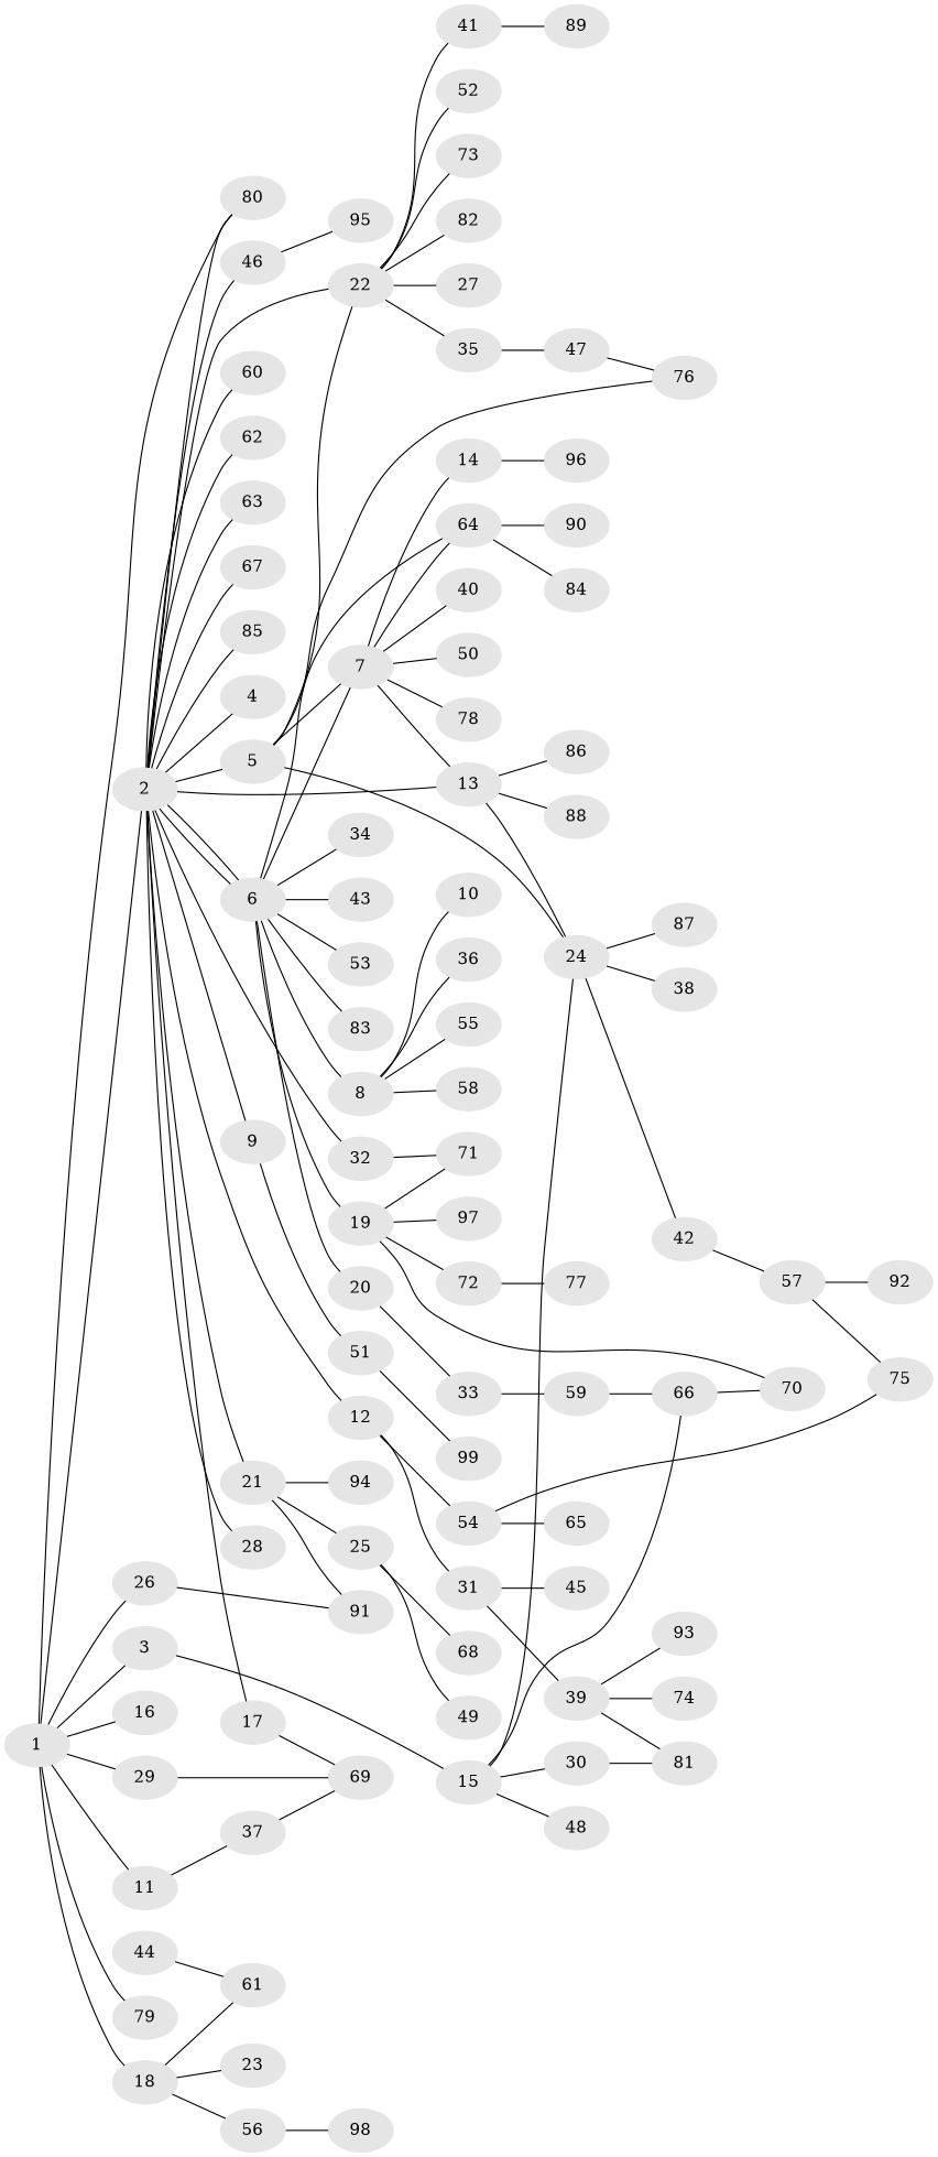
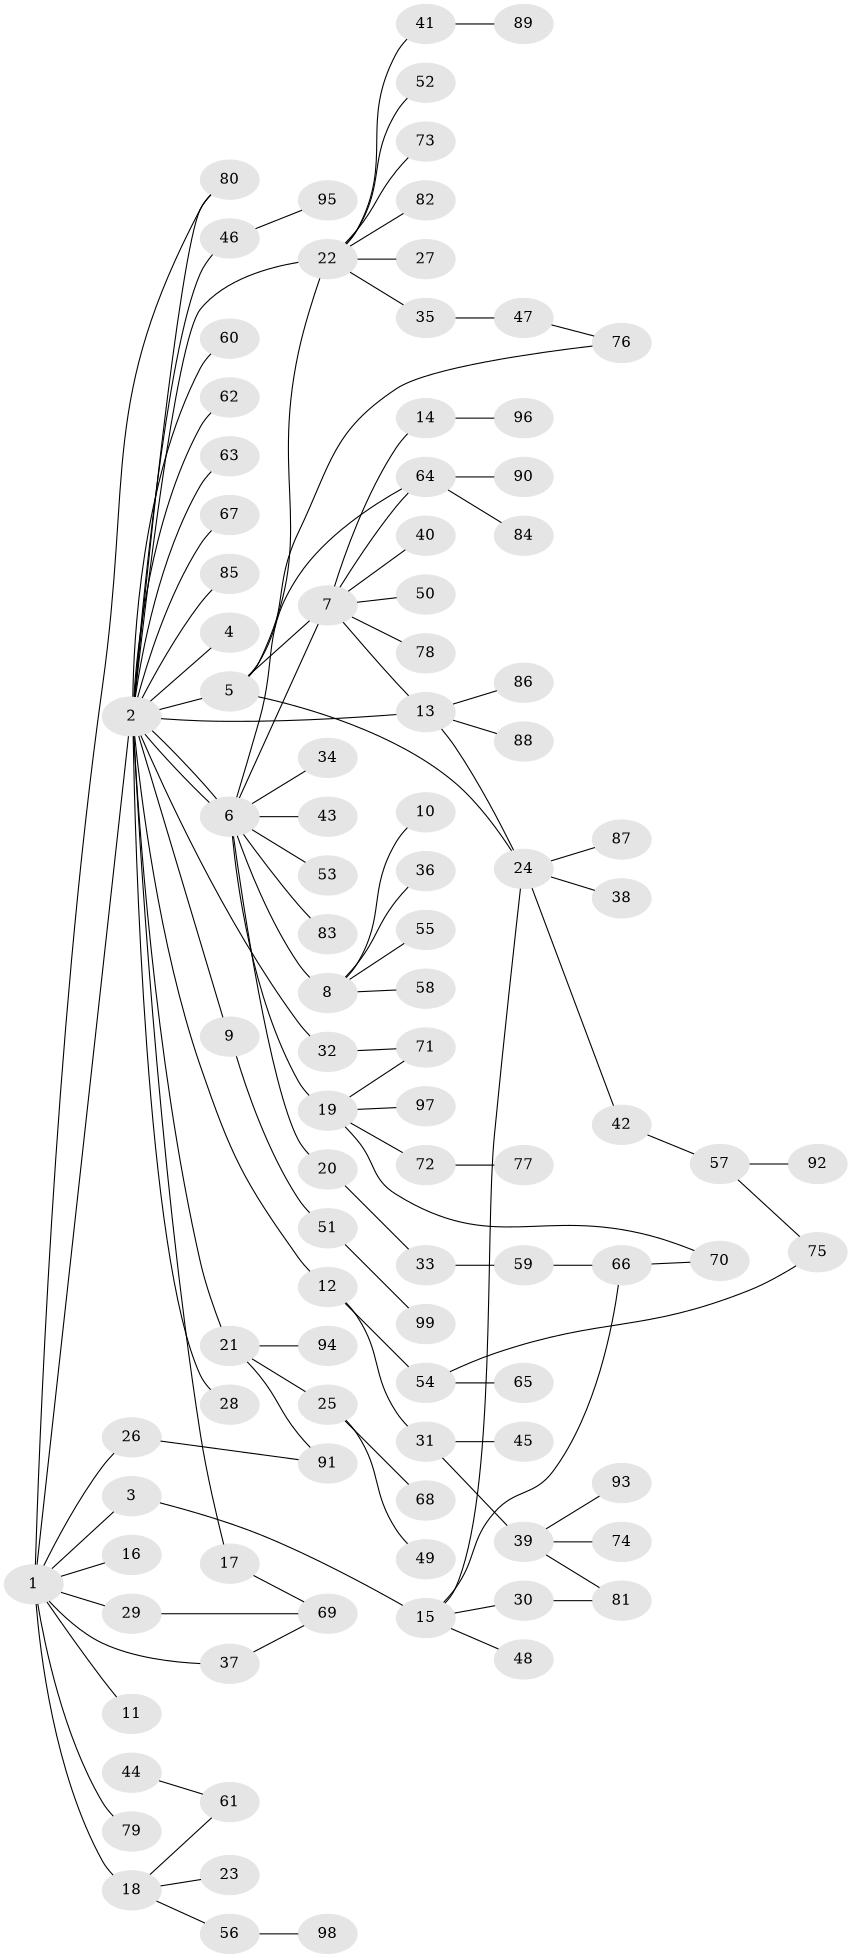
  graph {
    rankdir=LR
    node [color=gray90 style=filled]
    1
    2
    3
    11
    16
    18
    26
    29
    37
    79
    80
    4
    5
    6
    9
    12
    13
    17
    21
    22
    28
    32
    46
    60
    62
    63
    67
    85
    15
    23
    56
    61
    91
    69
    7
    24
    76
    8
    19
    20
    34
    43
    53
    64
    83
    51
    31
    54
    86
    88
    25
    94
    27
    35
    41
    52
    73
    82
    71
    95
    30
    48
    66
    14
    40
    50
    78
    38
    42
    87
    10
    36
    55
    58
    70
    72
    97
    33
    84
    90
    96
    44
    99
    39
    45
    75
    65
    81
    98
    77
    59
    49
    68
    47
    89
    57
    74
    93
    92
    1 -- 2
    1 -- 3
    1 -- 11
    1 -- 16
    1 -- 18
    1 -- 26
    1 -- 29
-   11 -- 37
+   1 -- 37
    1 -- 79
    1 -- 80
    2 -- 80
    2 -- 4
    2 -- 5
    2 -- 6
    2 -- 6
    2 -- 9
    2 -- 12
    2 -- 13
    2 -- 17
    2 -- 21
    2 -- 22
    2 -- 28
    2 -- 32
    2 -- 46
    2 -- 60
    2 -- 62
    2 -- 63
    2 -- 67
    2 -- 85
    3 -- 15
    18 -- 23
    18 -- 56
    18 -- 61
    26 -- 91
    29 -- 69
    37 -- 69
    5 -- 22
    5 -- 7
    5 -- 24
    5 -- 76
    6 -- 7
    6 -- 8
    6 -- 19
    6 -- 20
    6 -- 34
    6 -- 43
    6 -- 53
    6 -- 64
    6 -- 83
    9 -- 51
    12 -- 31
    12 -- 54
    13 -- 24
    13 -- 86
    13 -- 88
    17 -- 69
    21 -- 91
    21 -- 25
    21 -- 94
    22 -- 27
    22 -- 35
    22 -- 41
    22 -- 52
    22 -- 73
    22 -- 82
    32 -- 71
    46 -- 95
    15 -- 24
    15 -- 30
    15 -- 48
    15 -- 66
    56 -- 98
    7 -- 13
    7 -- 64
    7 -- 14
    7 -- 40
    7 -- 50
    7 -- 78
    24 -- 38
    24 -- 42
    24 -- 87
    8 -- 10
    8 -- 36
    8 -- 55
    8 -- 58
    19 -- 71
    19 -- 70
    19 -- 72
    19 -- 97
    20 -- 33
    64 -- 84
    64 -- 90
    51 -- 99
    31 -- 39
    31 -- 45
    54 -- 75
    54 -- 65
    25 -- 49
    25 -- 68
    35 -- 47
    41 -- 89
    30 -- 81
    66 -- 70
    14 -- 96
    42 -- 57
    72 -- 77
    33 -- 59
    44 -- 61
    39 -- 81
    39 -- 74
    39 -- 93
    59 -- 66
    47 -- 76
    57 -- 75
    57 -- 92
  }
